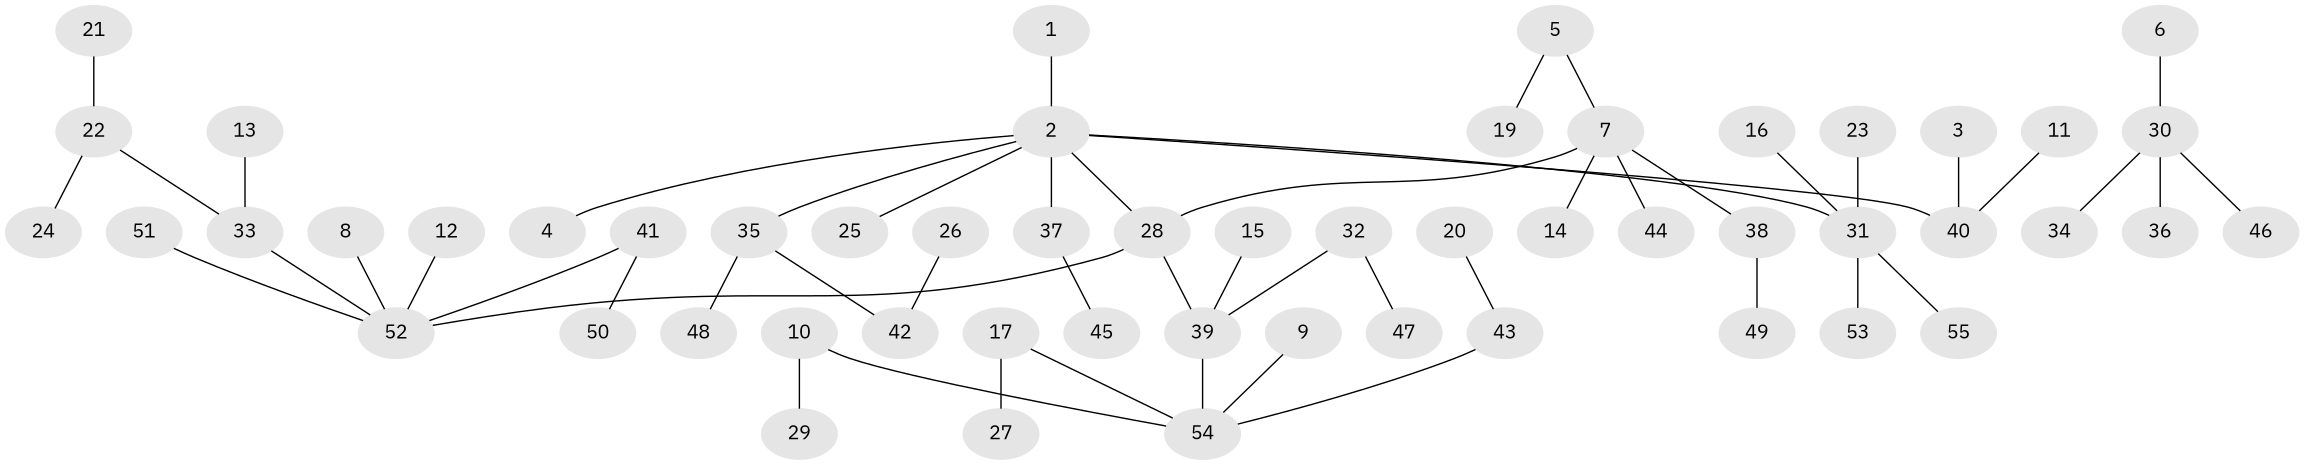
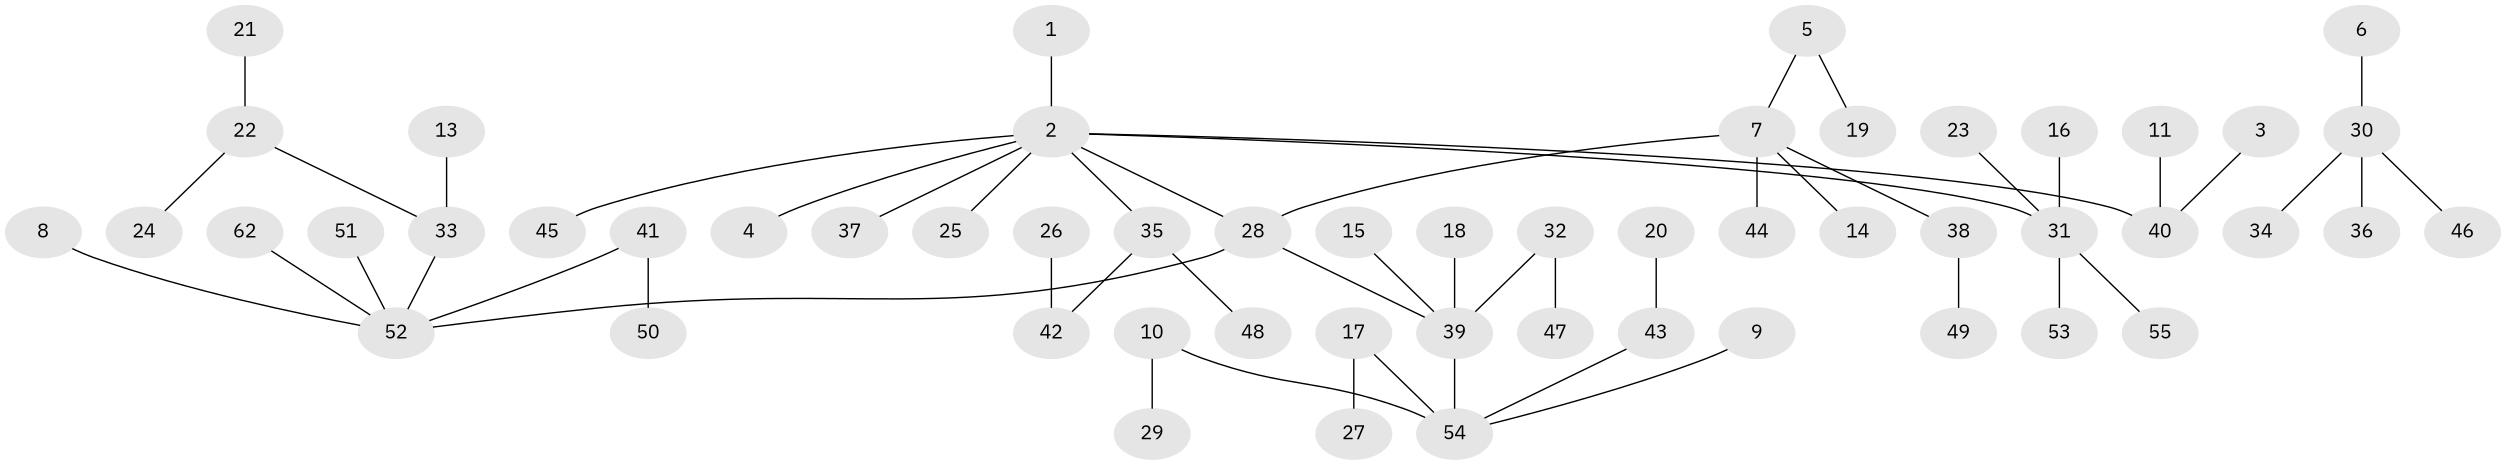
  graph {
    fontname="IBM Plex Sans"
    node [color=gray90 fontname="IBM Plex Sans" style=filled]
    edge [fontname="IBM Plex Sans" weight=1.0]
    1
    2
    4
    25
    28
    31
    35
    37
    40
    30
    34
    36
    46
    52
    39
    53
    55
    42
    48
    45
    3
    5
    7
    19
    14
    38
    44
    6
    49
    8
    9
    54
    10
    29
    11
-   12
+   12 [label=62]
    13
    33
    15
    16
    17
    27
+   18
    20
    43
    21
    22
    24
    23
    26
    32
    47
    41
    50
    51
    1 -- 2
    2 -- 4
    2 -- 25
    2 -- 28
    2 -- 31
    2 -- 35
    2 -- 37
    2 -- 40
    28 -- 52
    28 -- 39
    31 -- 53
    31 -- 55
    35 -- 42
    35 -- 48
-   37 -- 45
+   2 -- 45
    30 -- 34
    30 -- 36
    30 -- 46
    39 -- 54
    3 -- 40
    5 -- 7
    5 -- 19
    7 -- 28
    7 -- 14
    7 -- 38
    7 -- 44
    38 -- 49
    6 -- 30
    8 -- 52
    9 -- 54
    10 -- 54
    10 -- 29
    11 -- 40
    12 -- 52
    13 -- 33
    33 -- 52
    15 -- 39
    16 -- 31
    17 -- 54
    17 -- 27
+   18 -- 39
    20 -- 43
    43 -- 54
    21 -- 22
    22 -- 33
    22 -- 24
    23 -- 31
    26 -- 42
    32 -- 39
    32 -- 47
    41 -- 52
    41 -- 50
    51 -- 52
  }
